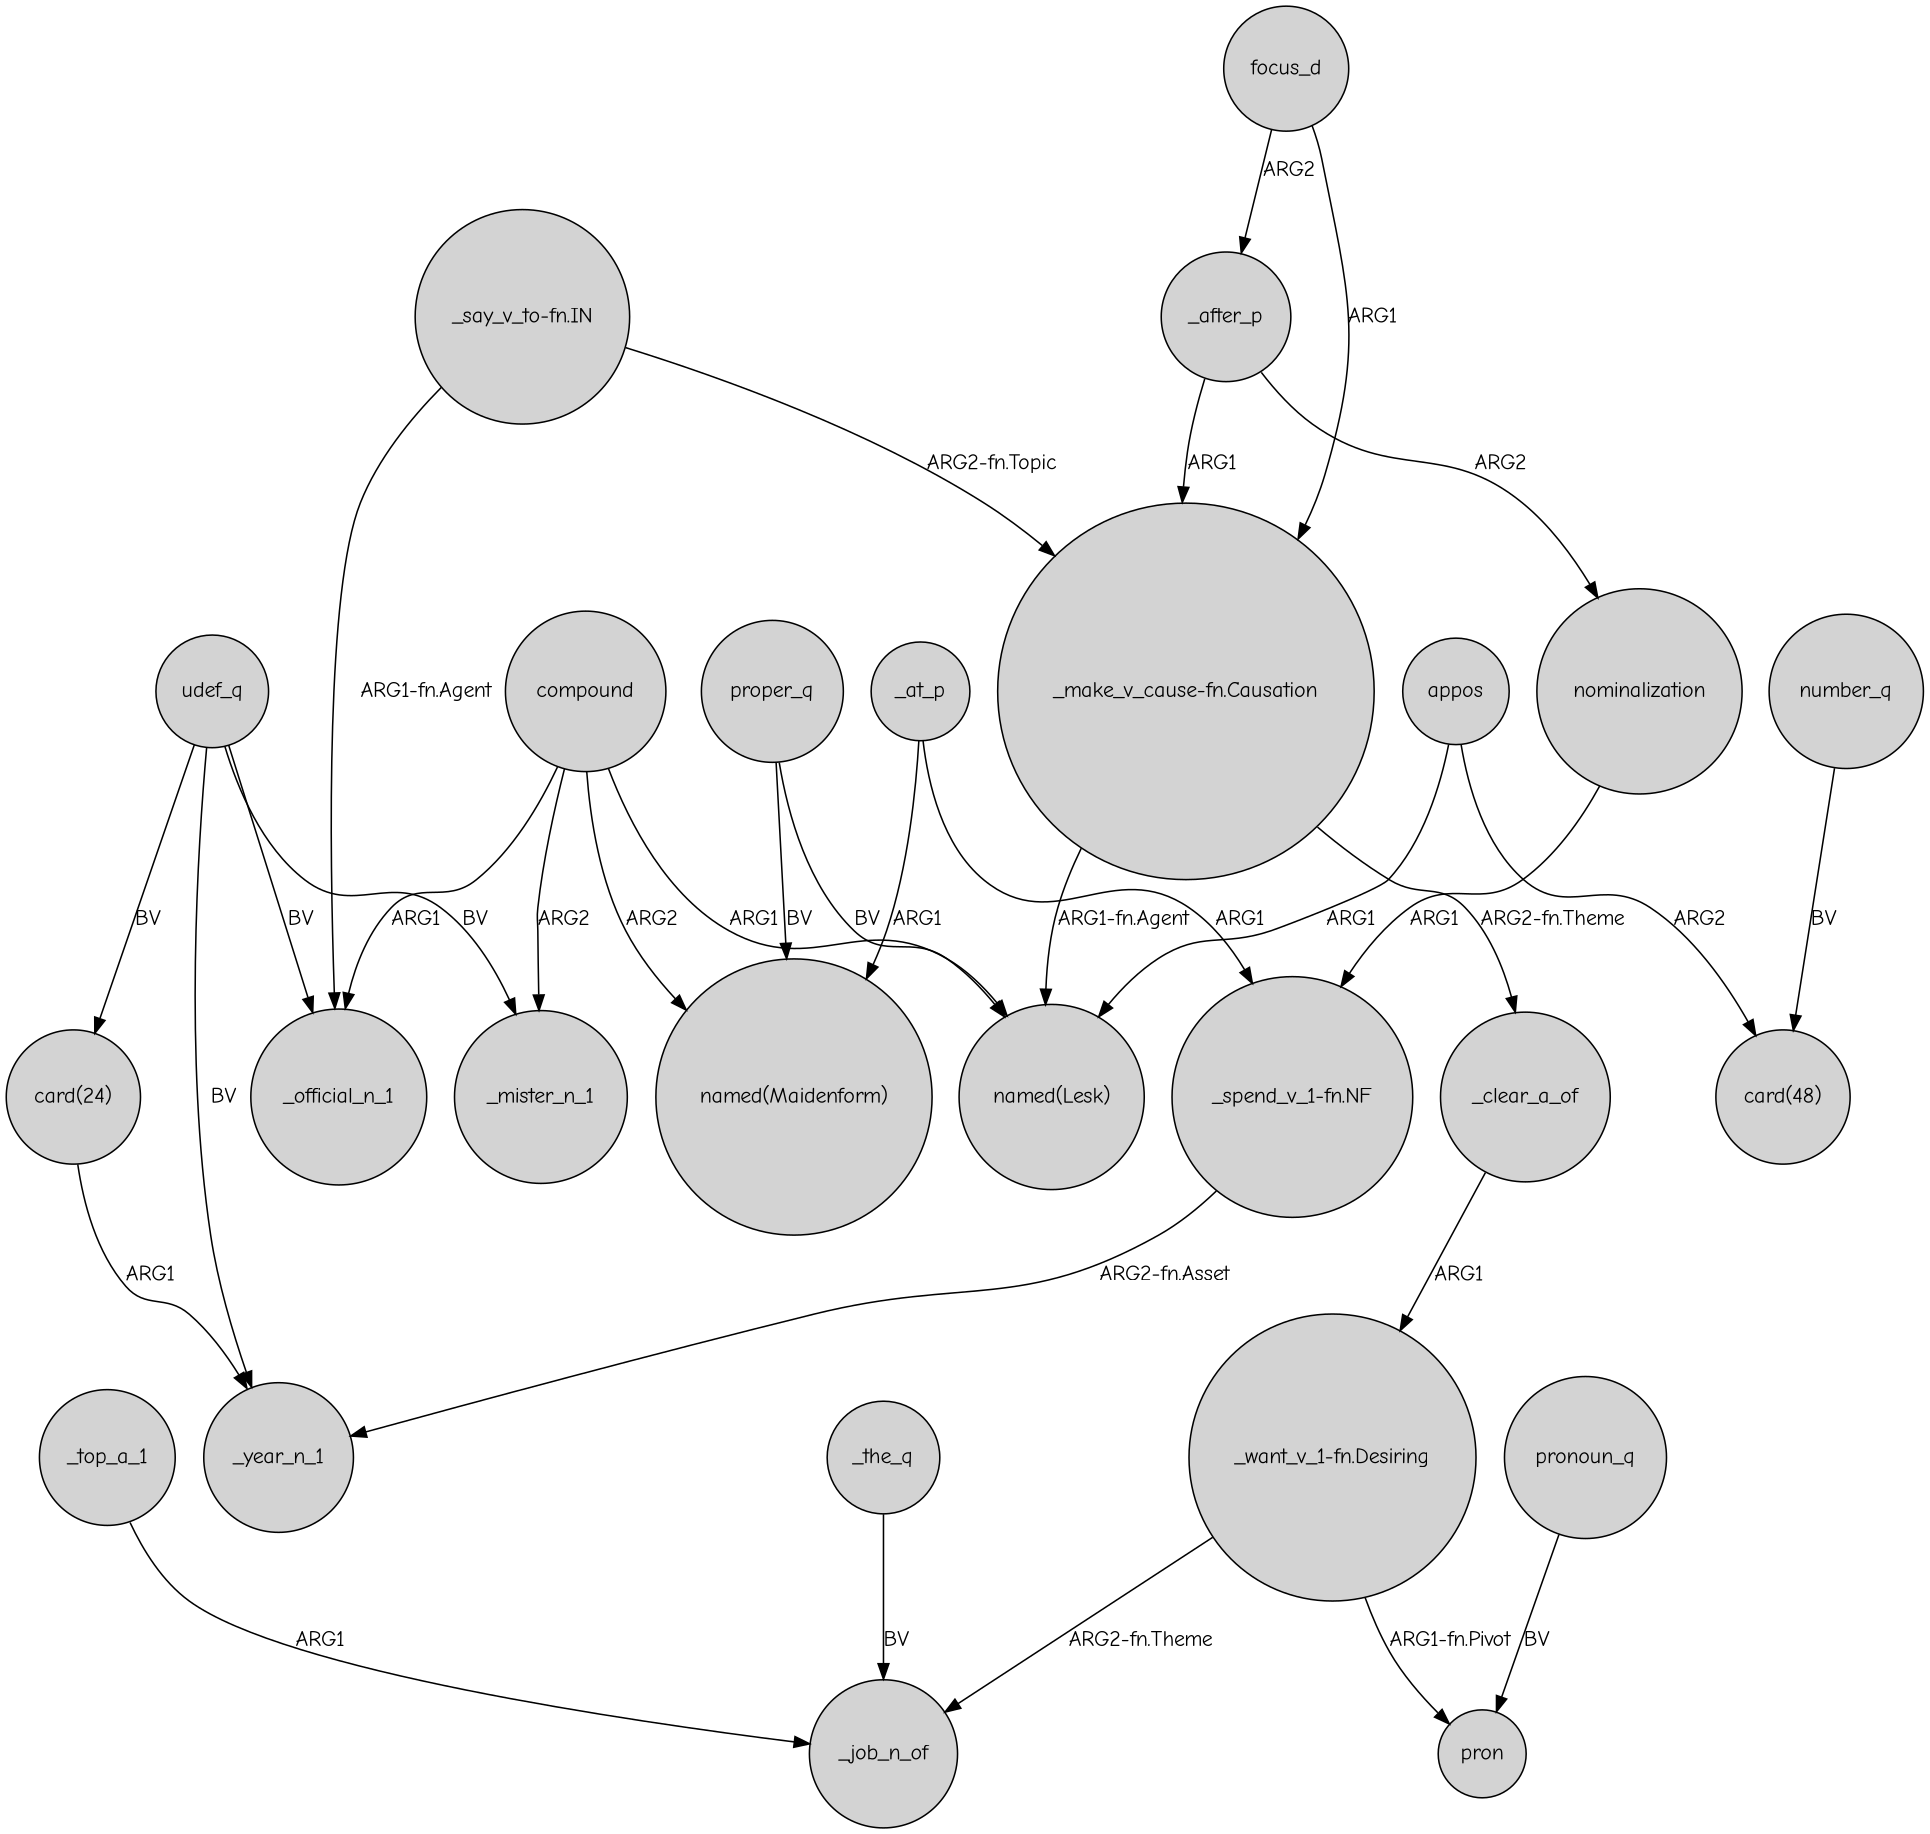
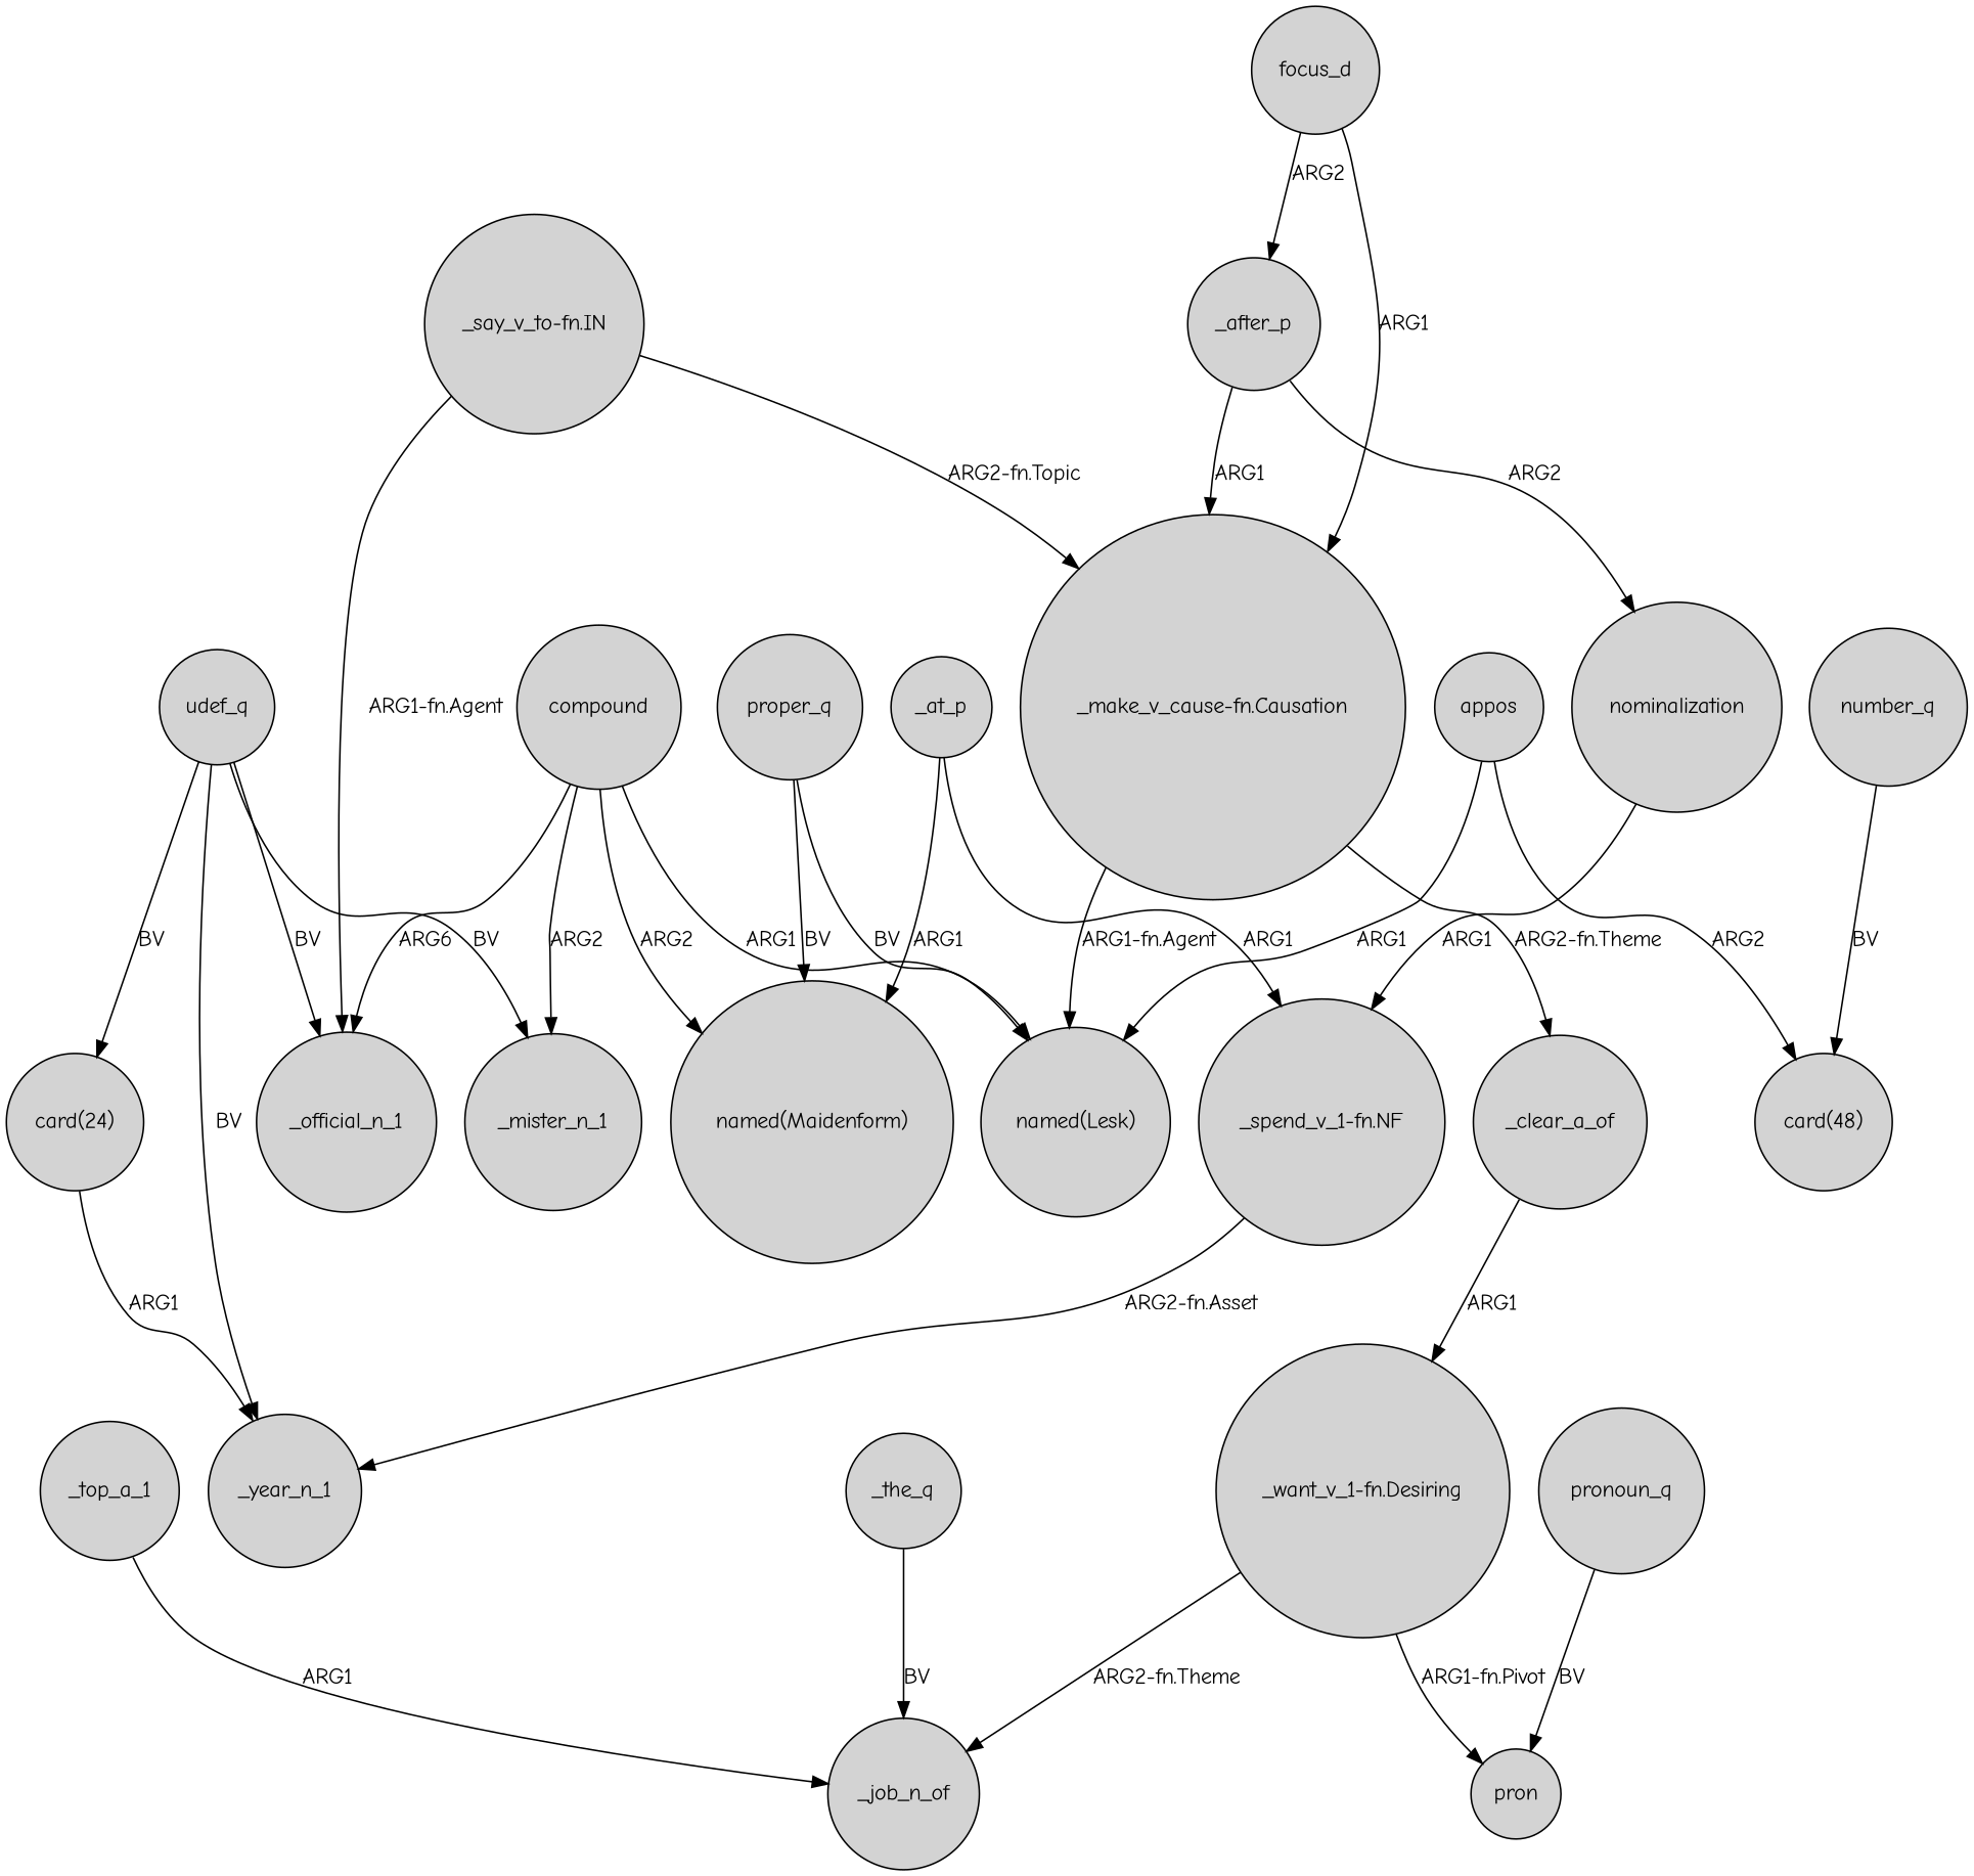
  digraph {
    fontname="Comic Neue"
    node [fontname="Comic Neue" shape=circle style=filled]
    edge [fontname="Comic Neue"]
    "_say_v_to-fn.IN"
    "_make_v_cause-fn.Causation"
    _official_n_1
    "named(Lesk)"
    _clear_a_of
    "_want_v_1-fn.Desiring"
    _at_p
    "_spend_v_1-fn.NF"
    "named(Maidenform)"
    _year_n_1
    proper_q
    appos
    "card(48)"
    focus_d
    _after_p
    nominalization
    compound
    _mister_n_1
    _job_n_of
    pron
    _top_a_1
    udef_q
    "card(24)"
    pronoun_q
    _the_q
    number_q
    "_say_v_to-fn.IN" -> "_make_v_cause-fn.Causation" [label="ARG2-fn.Topic"]
    "_say_v_to-fn.IN" -> _official_n_1 [label="ARG1-fn.Agent"]
    "_make_v_cause-fn.Causation" -> "named(Lesk)" [label="ARG1-fn.Agent"]
    "_make_v_cause-fn.Causation" -> _clear_a_of [label="ARG2-fn.Theme"]
    _clear_a_of -> "_want_v_1-fn.Desiring" [label=ARG1]
    "_want_v_1-fn.Desiring" -> _job_n_of [label="ARG2-fn.Theme"]
    "_want_v_1-fn.Desiring" -> pron [label="ARG1-fn.Pivot"]
    _at_p -> "_spend_v_1-fn.NF" [label=ARG1]
    _at_p -> "named(Maidenform)" [label=ARG1]
    "_spend_v_1-fn.NF" -> _year_n_1 [label="ARG2-fn.Asset"]
    proper_q -> "named(Lesk)" [label=BV]
    proper_q -> "named(Maidenform)" [label=BV]
    appos -> "named(Lesk)" [label=ARG1]
    appos -> "card(48)" [label=ARG2]
    focus_d -> "_make_v_cause-fn.Causation" [label=ARG1]
    focus_d -> _after_p [label=ARG2]
    _after_p -> "_make_v_cause-fn.Causation" [label=ARG1]
    _after_p -> nominalization [label=ARG2]
    nominalization -> "_spend_v_1-fn.NF" [label=ARG1]
-   compound -> _official_n_1 [label=ARG1]
+   compound -> _official_n_1 [label=ARG6]
    compound -> "named(Lesk)" [label=ARG1]
    compound -> "named(Maidenform)" [label=ARG2]
    compound -> _mister_n_1 [label=ARG2]
    _top_a_1 -> _job_n_of [label=ARG1]
    udef_q -> _official_n_1 [label=BV]
    udef_q -> _year_n_1 [label=BV]
    udef_q -> _mister_n_1 [label=BV]
    udef_q -> "card(24)" [label=BV]
    "card(24)" -> _year_n_1 [label=ARG1]
    pronoun_q -> pron [label=BV]
    _the_q -> _job_n_of [label=BV]
    number_q -> "card(48)" [label=BV]
  }
